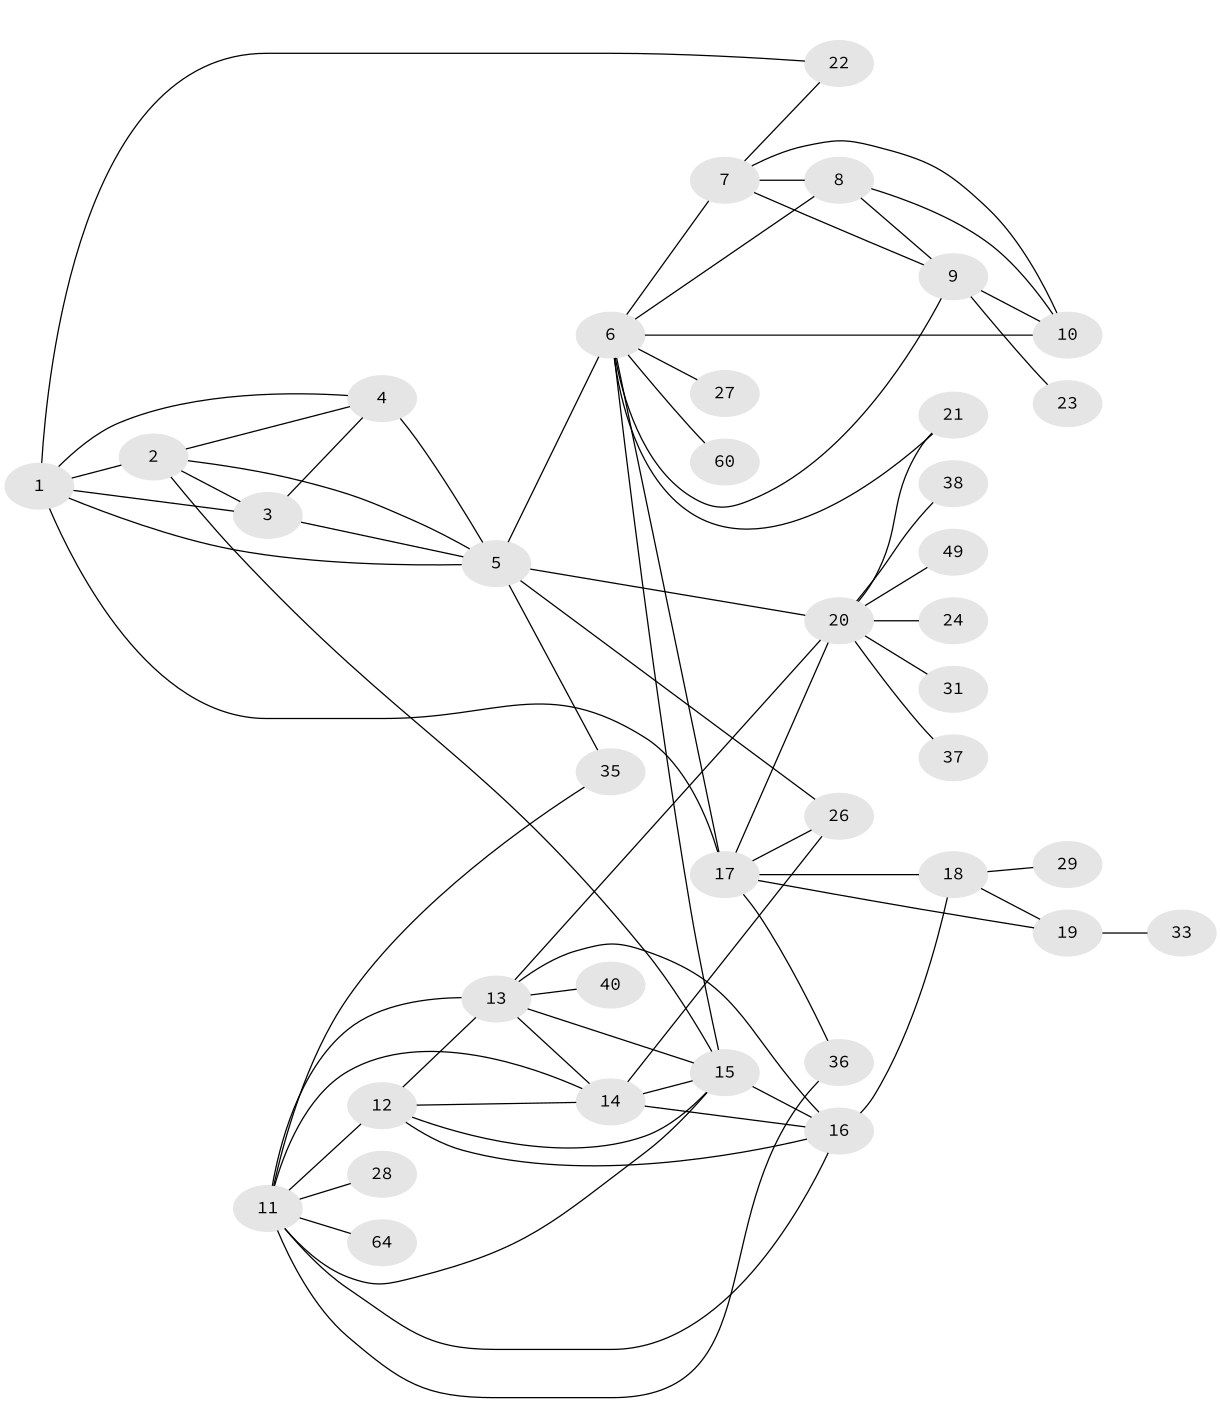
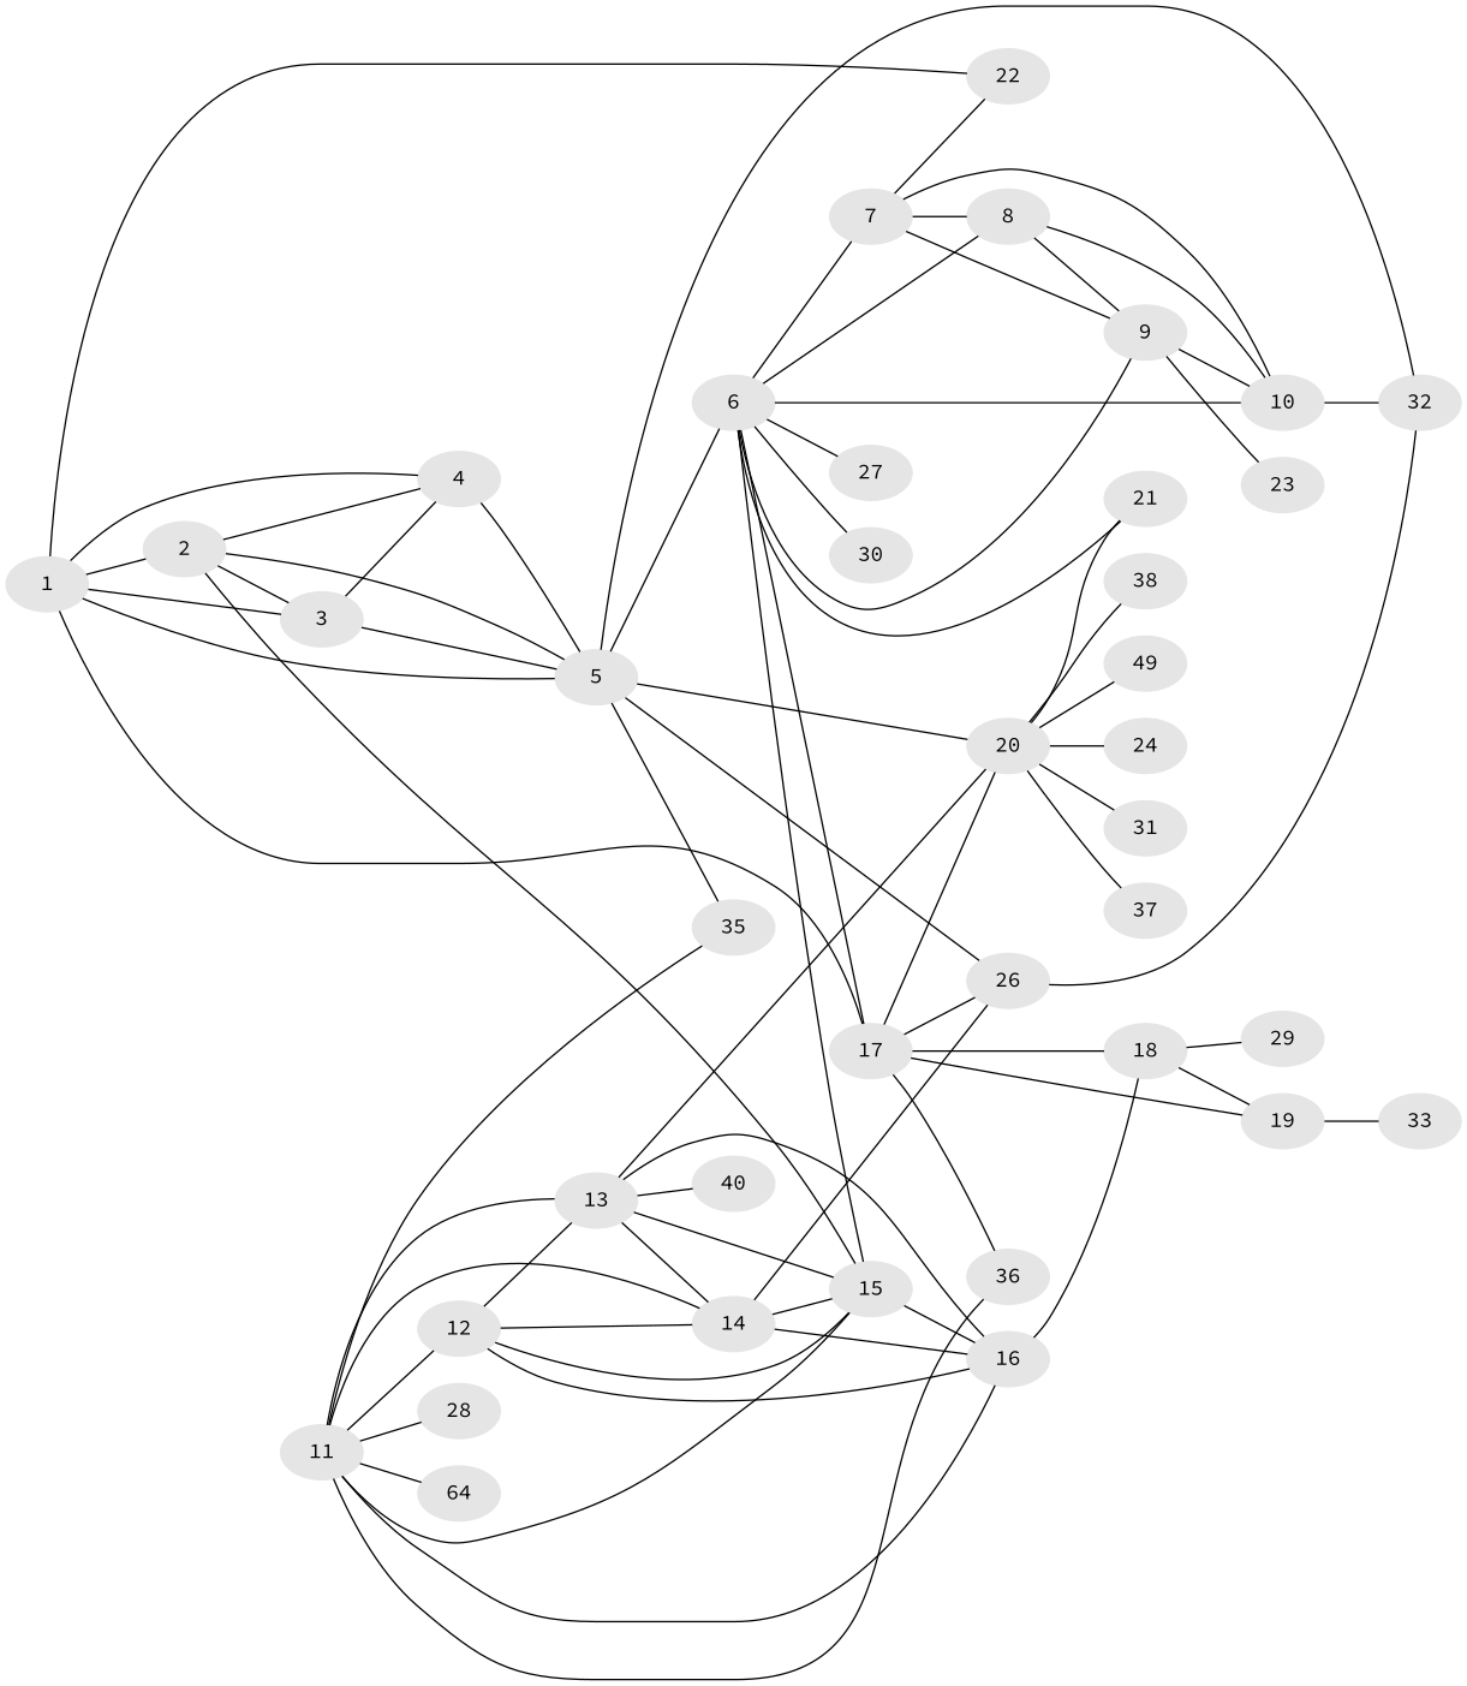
  graph {
    fontname="Source Code Pro"
    rankdir=LR
    node [color=gray90 fontname="Source Code Pro" style=filled]
    edge [fontname="Source Code Pro" weight=1.0]
    1
    2
    3
    4
    5
    17
    22
    15
    6
    20
    26
+   32
    35
    36
    18
    19
    16
    7
    8
    9
    10
    21
    27
-   30 [label=60]
+   30
    24
    31
    37
    38
    n29 [label=49]
    23
    11
    12
    13
    14
    28
    n36 [label=64]
    40
    29
    33
    1 -- 2 [weight=2.0]
    1 -- 3 [weight=2.0]
    1 -- 4 [weight=2.0]
    1 -- 5 [weight=2.0]
    1 -- 17
    1 -- 22
    2 -- 3
    2 -- 4
    2 -- 5
    2 -- 15
    3 -- 4
    3 -- 5
    4 -- 5
    5 -- 6
    5 -- 20
    5 -- 26
+   5 -- 32
    5 -- 35
    17 -- 20
    17 -- 26 [weight=2.0]
    17 -- 36
    17 -- 18 [weight=4.0]
    17 -- 19 [weight=4.0]
    15 -- 16
    6 -- 17
    6 -- 15
    6 -- 7 [weight=2.0]
    6 -- 8 [weight=2.0]
    6 -- 9 [weight=2.0]
    6 -- 10 [weight=5.0]
    6 -- 21
    6 -- 27
    6 -- 30
    20 -- 21 [weight=5.0]
    20 -- 24 [weight=4.0]
    20 -- 31
    20 -- 37
    20 -- 38
    20 -- n29 [weight=3.0]
+   26 -- 32
    18 -- 19
    18 -- 29
    19 -- 33
    16 -- 18
    7 -- 22 [weight=2.0]
    7 -- 8
    7 -- 9
    7 -- 10
    8 -- 9
    8 -- 10
    9 -- 10
    9 -- 23
+   10 -- 32
    11 -- 15
    11 -- 35
    11 -- 36 [weight=2.0]
    11 -- 16
    11 -- 12
    11 -- 13
    11 -- 14
    11 -- 28
    11 -- n36
    12 -- 15
    12 -- 16
    12 -- 13
    12 -- 14
    13 -- 15
    13 -- 20
    13 -- 16
    13 -- 14 [weight=5.0]
    13 -- 40
    14 -- 15
    14 -- 26
    14 -- 16
  }
